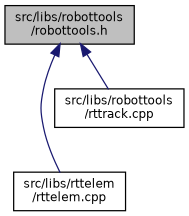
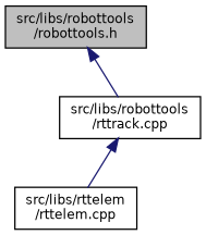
  digraph {
    node [color=black fillcolor=white fontname=Helvetica fontsize=10 shape=record style=filled]
    edge [color=midnightblue dir=back fontname=Helvetica fontsize=10 labelfontname=Helvetica labelfontsize=10 style=solid]
    n1 [fillcolor=grey75 fontcolor=black height=0.2 label="src/libs/robottools\l/robottools.h" width=0.4]
    n2 [height=0.2 label="src/libs/rttelem\l/rttelem.cpp" width=0.4]
    n3 [height=0.2 label="src/libs/robottools\l/rttrack.cpp" width=0.4]
-   n1 -> n2
+   n3 -> n2
    n1 -> n3
  }
